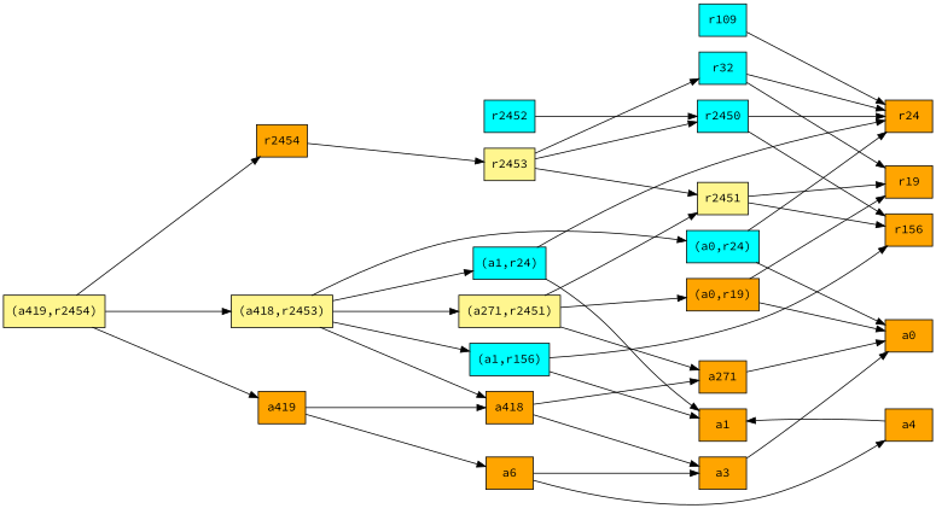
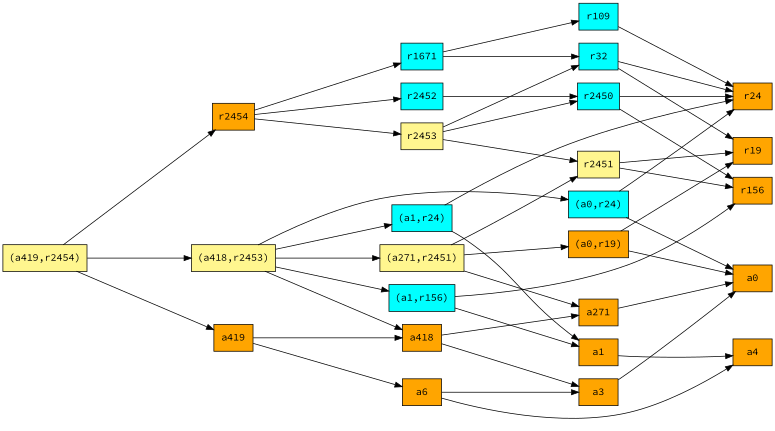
  digraph {
    fontname="Source Code Pro"
    rankdir=LR
    ranksep=2.0
    node [fillcolor=orange fontname="Source Code Pro" shape=record style=filled]
    edge [fontname="Source Code Pro"]
    n1 [fillcolor=khaki1 label="{r2453}"]
    n2 [fillcolor=khaki1 label="{r2451}"]
    n3 [fillcolor=cyan label="{r2450}"]
    n4 [fillcolor=cyan label="{r32}"]
    n5 [label="{r19}"]
    n6 [label="{r156}"]
    n7 [label="{r24}"]
    n8 [label="{a3}"]
    n9 [label="{a0}"]
    n10 [label="{a1}"]
    n11 [label="{r2454}"]
+   n12 [fillcolor=cyan label="{r1671}"]
    n13 [fillcolor=cyan label="{r2452}"]
    n14 [fillcolor=cyan label="{r109}"]
    n15 [fillcolor=cyan label="{(a1,r156)}"]
    n16 [fillcolor=khaki1 label="{(a271,r2451)}"]
    n17 [label="{a271}"]
    n18 [label="{(a0,r19)}"]
    n19 [label="{a419}"]
    n20 [label="{a6}"]
    n21 [label="{a418}"]
    n22 [label="{a4}"]
    n23 [fillcolor=cyan label="{(a1,r24)}"]
    n24 [fillcolor=khaki1 label="{(a419,r2454)}"]
    n25 [fillcolor=khaki1 label="{(a418,r2453)}"]
    n26 [fillcolor=cyan label="{(a0,r24)}"]
    n1 -> n2
    n1 -> n3
    n1 -> n4
    n2 -> n5
    n2 -> n6
    n3 -> n6
    n3 -> n7
    n4 -> n5
    n4 -> n7
    n8 -> n9
    n11 -> n1
+   n11 -> n12
+   n11 -> n13
+   n12 -> n4
+   n12 -> n14
    n13 -> n3
    n14 -> n7
    n15 -> n6
    n15 -> n10
    n16 -> n2
    n16 -> n17
    n16 -> n18
    n17 -> n9
    n18 -> n5
    n18 -> n9
    n19 -> n20
    n19 -> n21
    n20 -> n8
    n20 -> n22
    n21 -> n8
    n21 -> n17
-   n22 -> n10
+   n10 -> n22
    n23 -> n7
    n23 -> n10
    n24 -> n11
    n24 -> n19
    n24 -> n25
    n25 -> n15
    n25 -> n16
    n25 -> n21
    n25 -> n23
    n25 -> n26
    n26 -> n7
    n26 -> n9
  }
